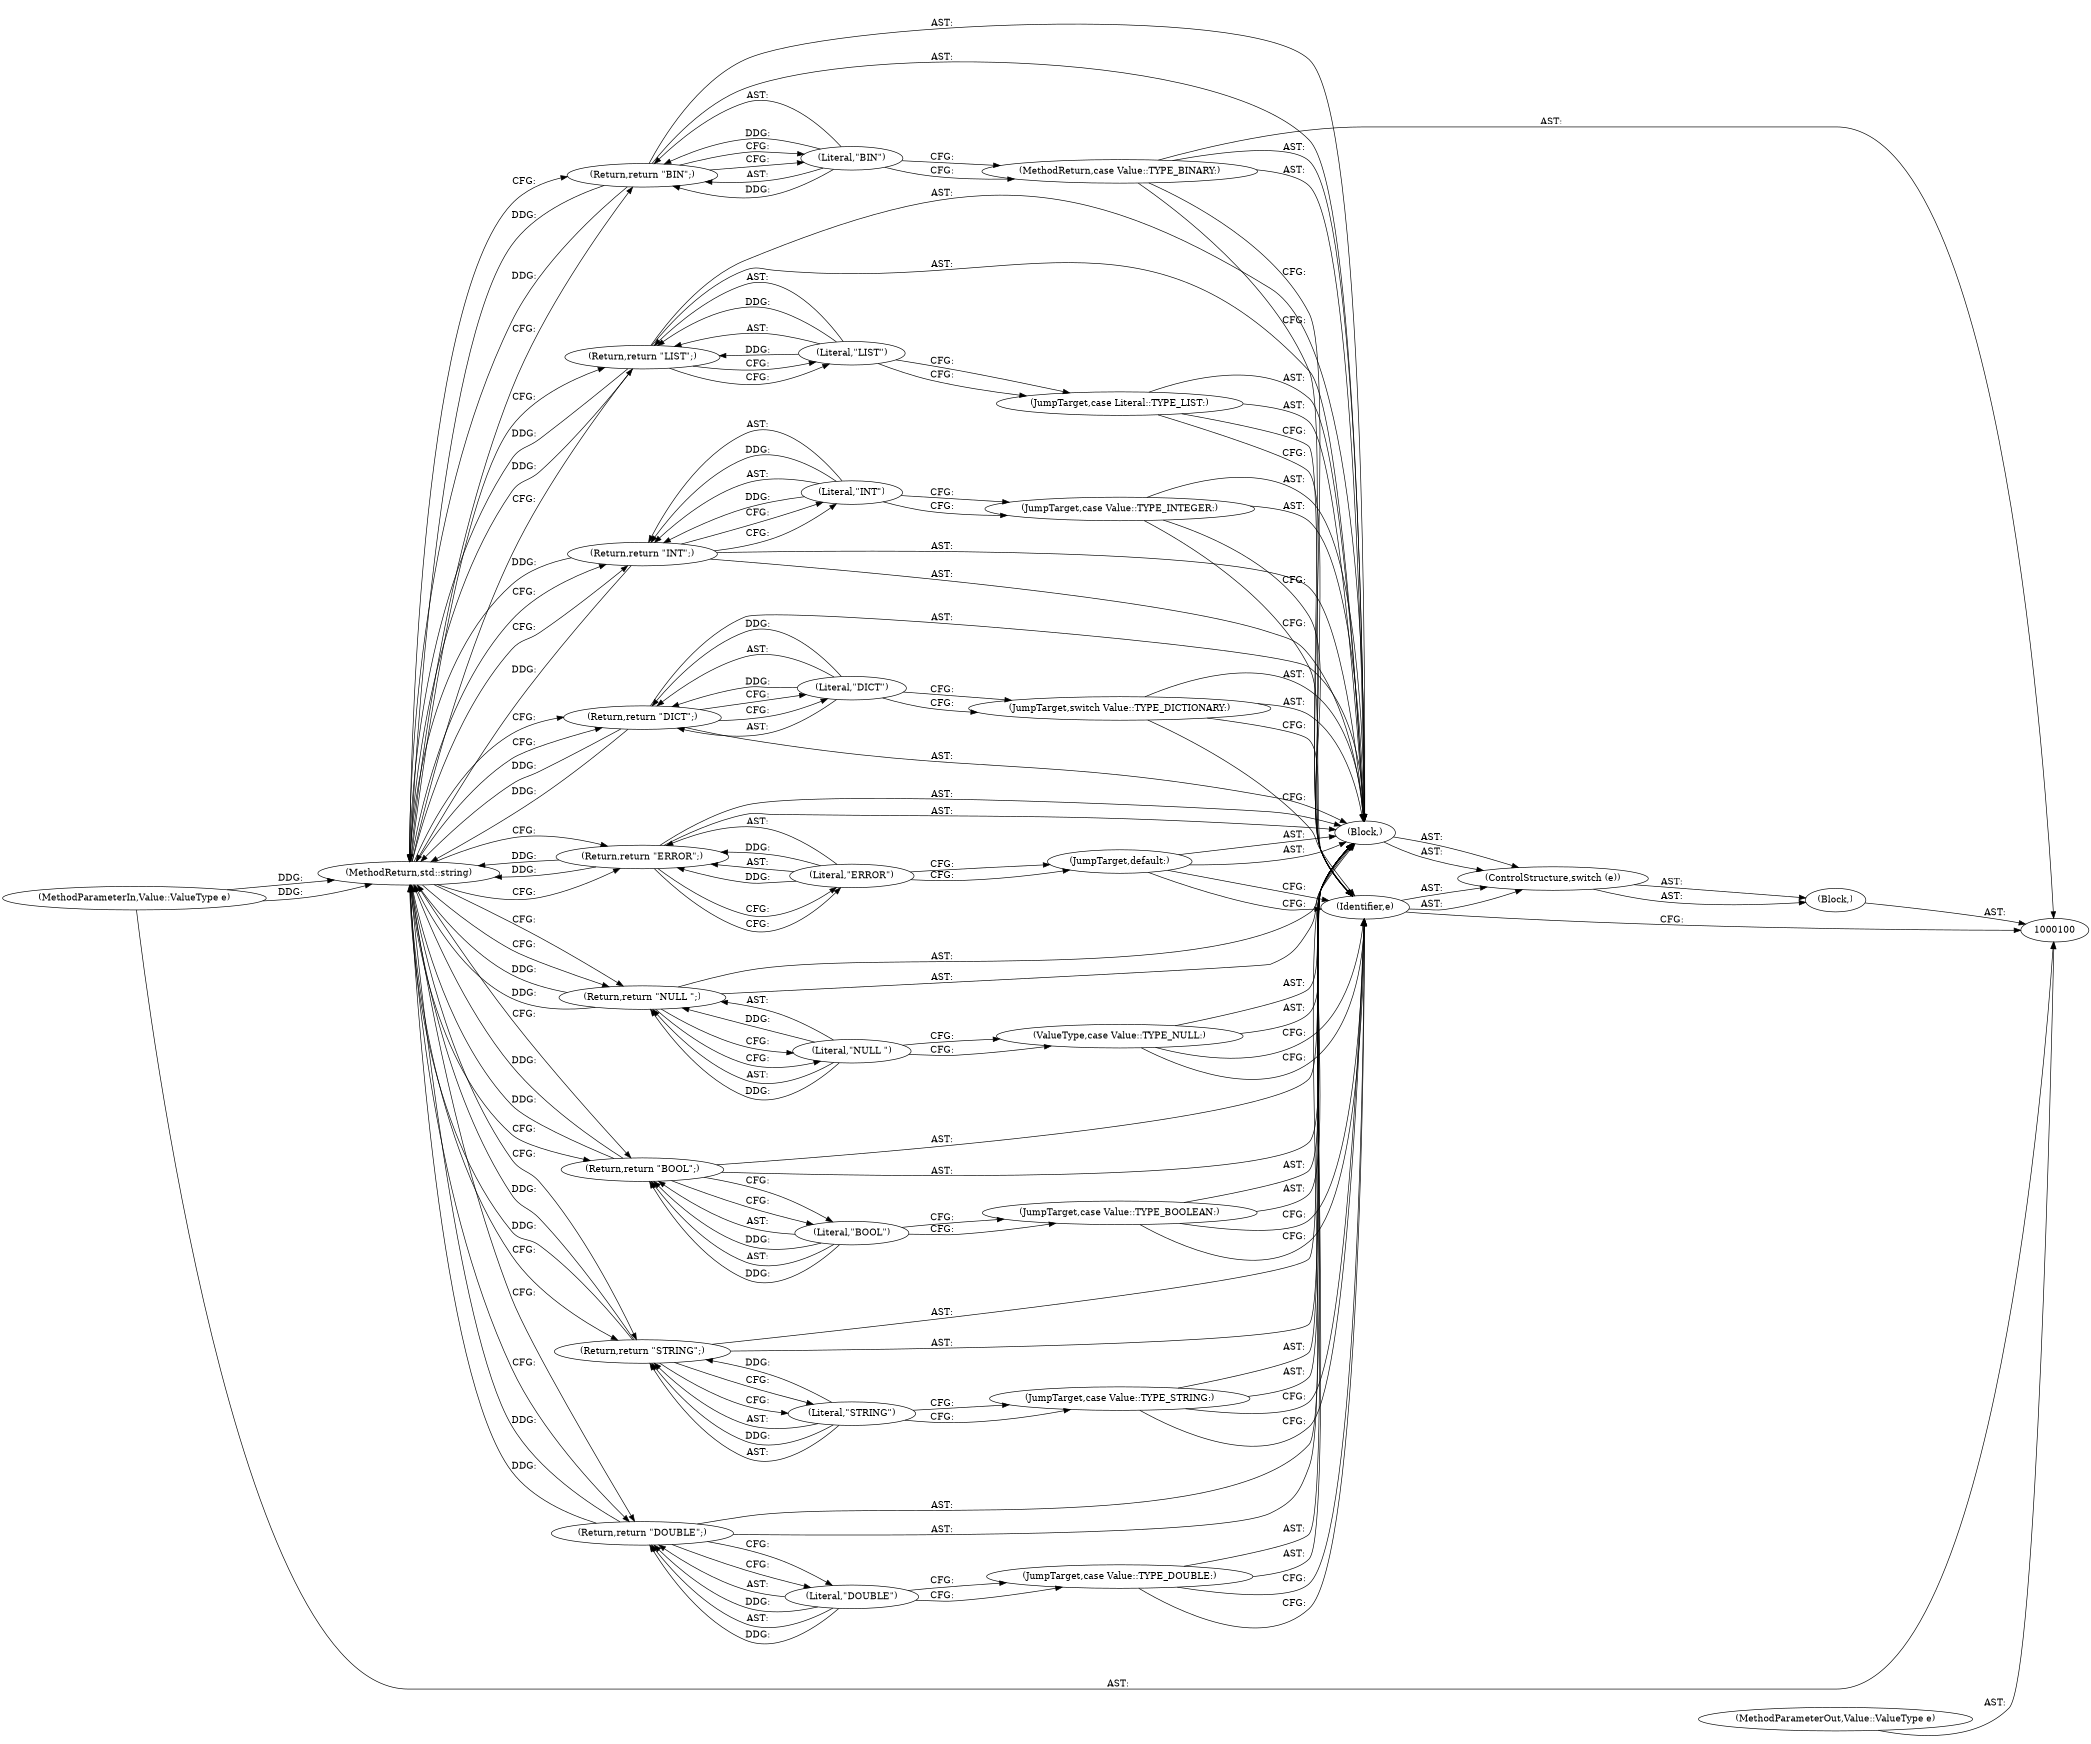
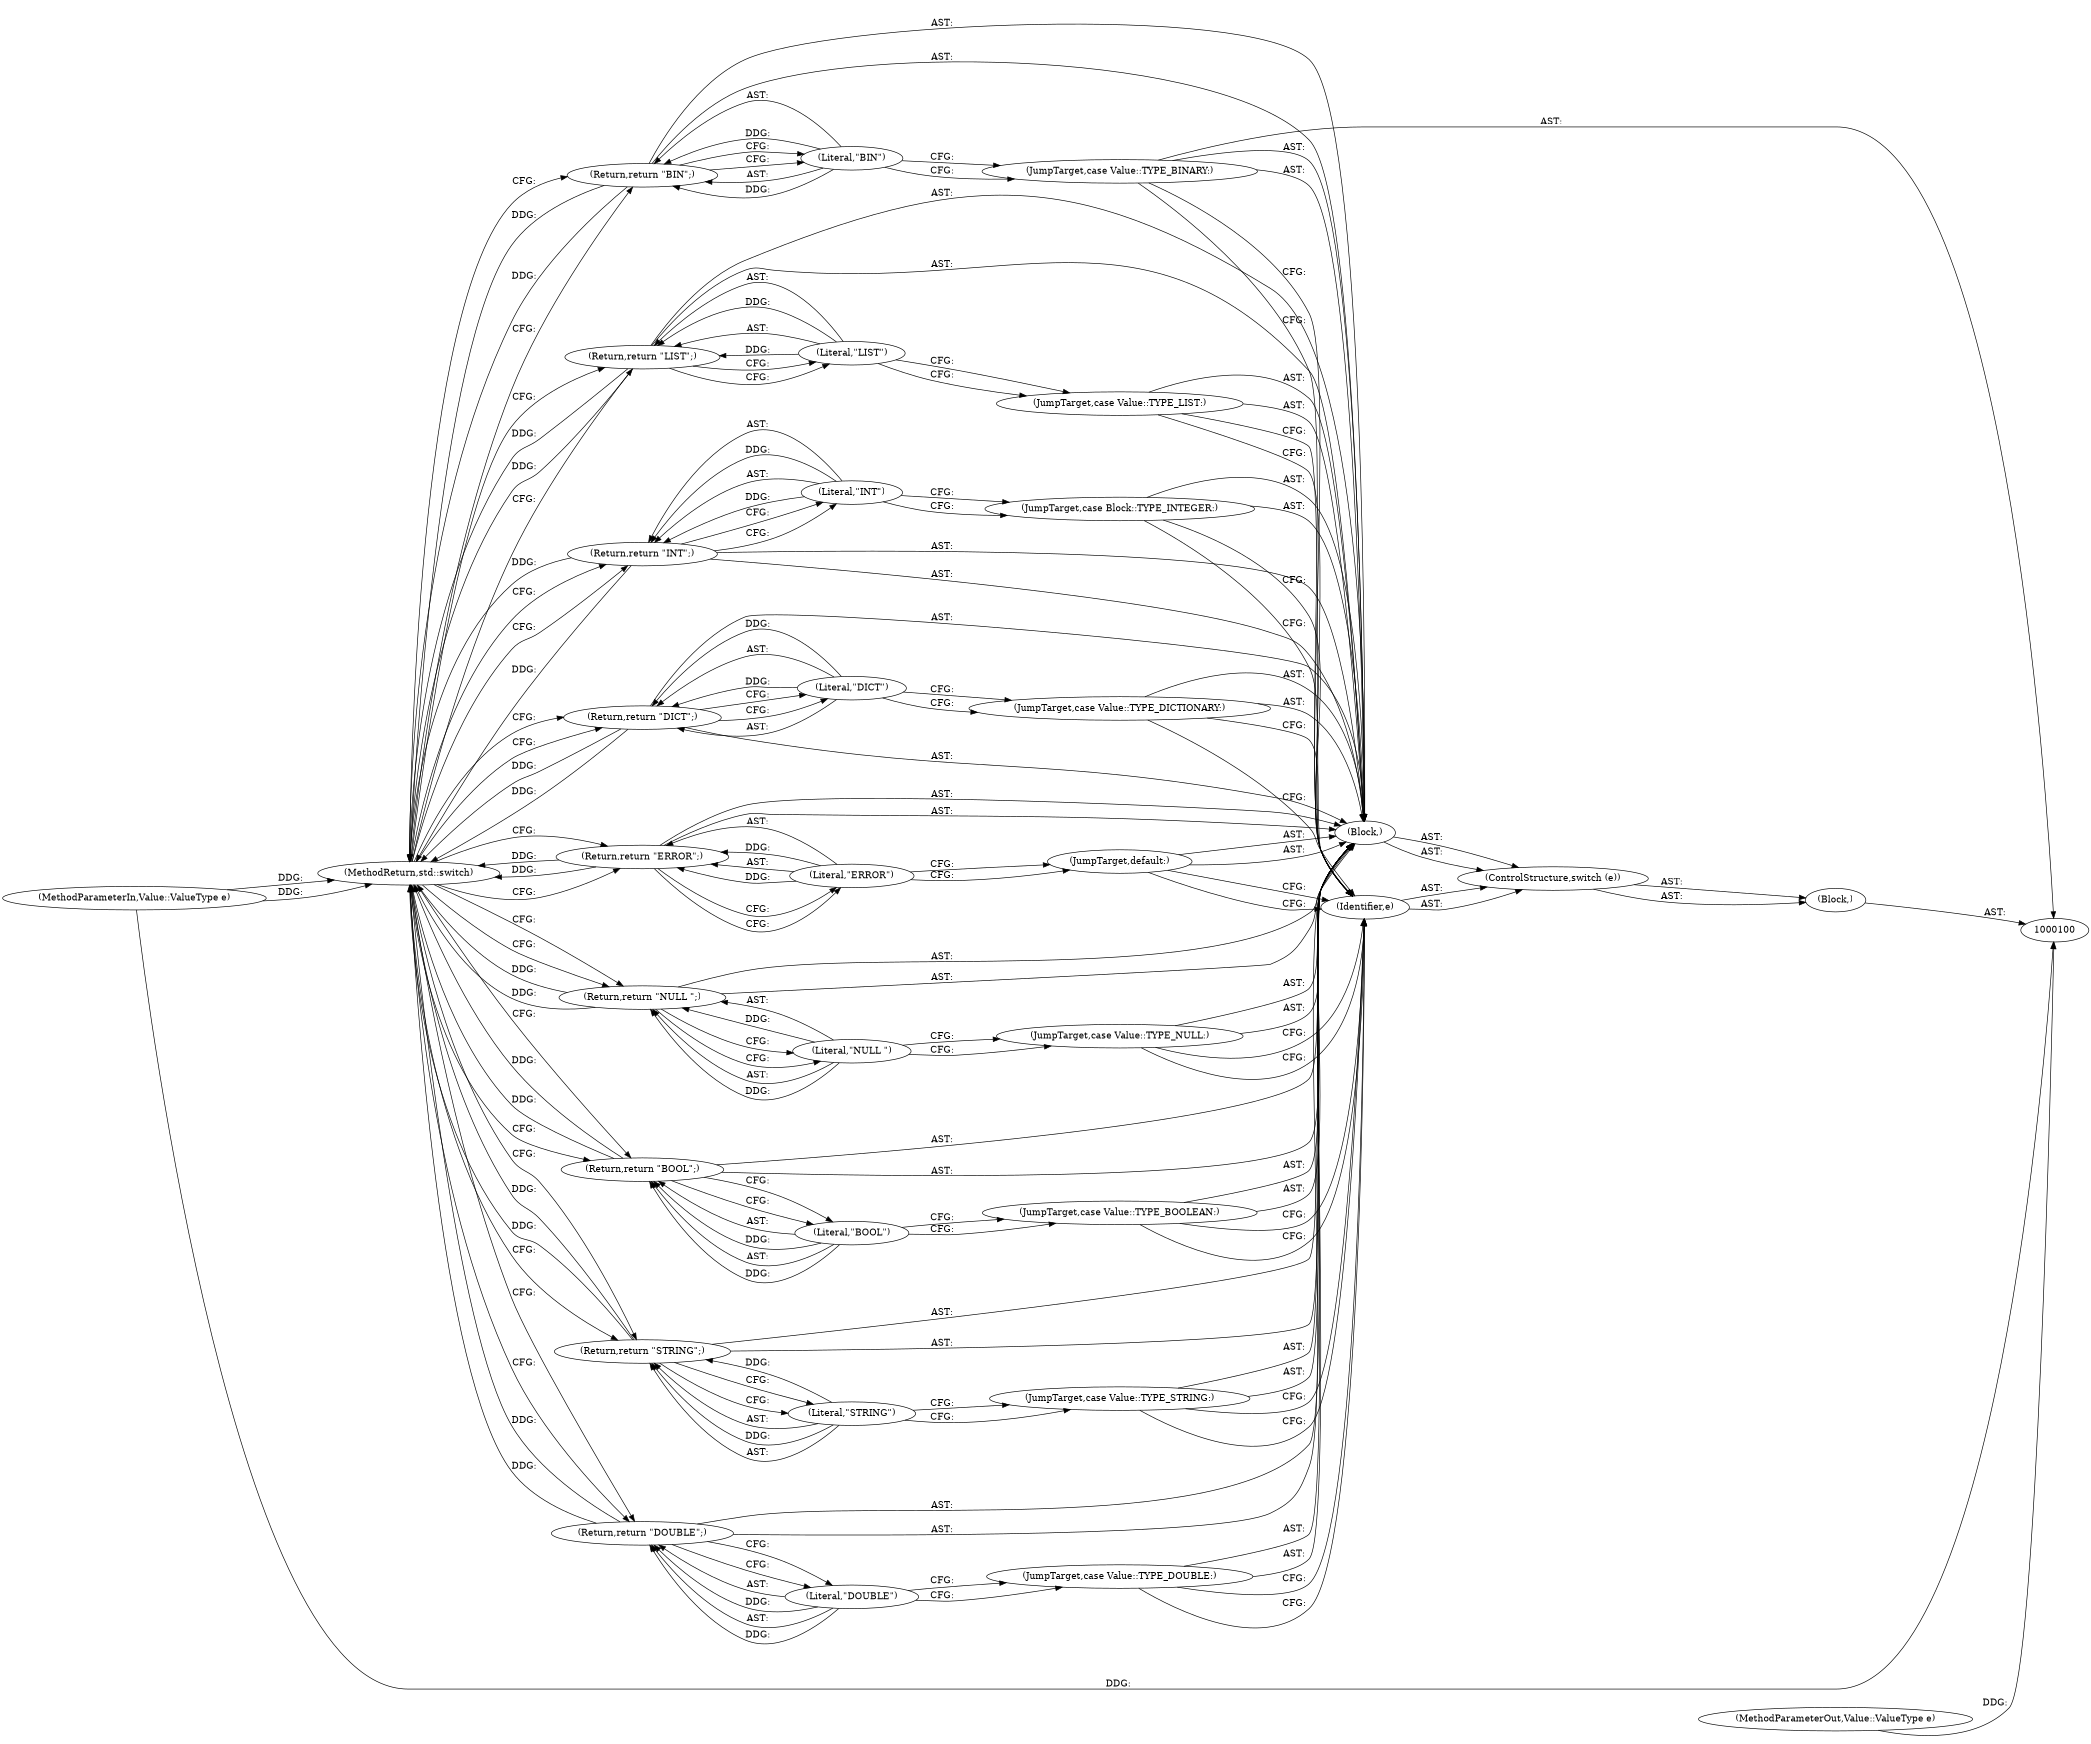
  digraph {
    rankdir=LR
-   n1 [label="(MethodReturn,std::string)"]
+   n1 [label="(MethodReturn,std::switch)"]
    n2 [label="(Return,return \"DOUBLE\";)"]
    n3 [label="(Return,return \"STRING\";)"]
    n4 [label="(Return,return \"BIN\";)"]
    n5 [label="(Return,return \"DICT\";)"]
    n6 [label="(Return,return \"LIST\";)"]
    n7 [label="(Return,return \"ERROR\";)"]
    n8 [label="(Return,return \"NULL \";)"]
    n9 [label="(Return,return \"BOOL\";)"]
    n10 [label="(Return,return \"INT\";)"]
    n11 [label="(Literal,\"DOUBLE\")"]
    n12 [label="(Block,)"]
    n13 [label="(Literal,\"STRING\")"]
    n14 [label="(Literal,\"BIN\")"]
    n15 [label="(Literal,\"DICT\")"]
    n16 [label="(Literal,\"LIST\")"]
    n17 [label="(Literal,\"ERROR\")"]
    n18 [label="(Literal,\"NULL \")"]
    n19 [label="(Literal,\"BOOL\")"]
    n20 [label="(Literal,\"INT\")"]
    n21 [label="(MethodParameterIn,Value::ValueType e)"]
    1000100
    n23 [label="(MethodParameterOut,Value::ValueType e)"]
    n24 [label="(Block,)"]
    n25 [label="(JumpTarget,case Value::TYPE_DOUBLE:)"]
    n26 [label="(Identifier,e)"]
    n27 [label="(ControlStructure,switch (e))"]
    n28 [label="(JumpTarget,case Value::TYPE_STRING:)"]
-   n29 [label="(MethodReturn,case Value::TYPE_BINARY:)"]
-   n30 [label="(JumpTarget,switch Value::TYPE_DICTIONARY:)"]
-   n31 [label="(JumpTarget,case Literal::TYPE_LIST:)"]
+   n29 [label="(JumpTarget,case Value::TYPE_BINARY:)"]
+   n30 [label="(JumpTarget,case Value::TYPE_DICTIONARY:)"]
+   n31 [label="(JumpTarget,case Value::TYPE_LIST:)"]
    n32 [label="(JumpTarget,default:)"]
-   n33 [label="(ValueType,case Value::TYPE_NULL:)"]
+   n33 [label="(JumpTarget,case Value::TYPE_NULL:)"]
    n34 [label="(JumpTarget,case Value::TYPE_BOOLEAN:)"]
-   n35 [label="(JumpTarget,case Value::TYPE_INTEGER:)"]
+   n35 [label="(JumpTarget,case Block::TYPE_INTEGER:)"]
    n1 -> n2 [label="CFG: "]
    n1 -> n2 [label="CFG: "]
    n1 -> n3 [label="CFG: "]
    n1 -> n3 [label="CFG: "]
    n1 -> n4 [label="CFG: "]
    n1 -> n4 [label="CFG: "]
    n1 -> n5 [label="CFG: "]
    n1 -> n5 [label="CFG: "]
    n1 -> n6 [label="CFG: "]
    n1 -> n6 [label="CFG: "]
    n1 -> n7 [label="CFG: "]
    n1 -> n7 [label="CFG: "]
    n1 -> n8 [label="CFG: "]
    n1 -> n8 [label="CFG: "]
    n1 -> n9 [label="CFG: "]
    n1 -> n9 [label="CFG: "]
    n1 -> n10 [label="CFG: "]
    n1 -> n10 [label="CFG: "]
    n2 -> n1 [label="DDG: "]
    n2 -> n1 [label="DDG: "]
    n2 -> n11 [label="CFG: "]
    n2 -> n11 [label="CFG: "]
    n2 -> n12 [label="AST: "]
    n2 -> n12 [label="AST: "]
    n3 -> n1 [label="DDG: "]
    n3 -> n1 [label="DDG: "]
    n3 -> n12 [label="AST: "]
    n3 -> n12 [label="AST: "]
    n3 -> n13 [label="CFG: "]
    n3 -> n13 [label="CFG: "]
    n4 -> n1 [label="DDG: "]
    n4 -> n1 [label="DDG: "]
    n4 -> n12 [label="AST: "]
    n4 -> n12 [label="AST: "]
    n4 -> n14 [label="CFG: "]
    n4 -> n14 [label="CFG: "]
    n5 -> n1 [label="DDG: "]
    n5 -> n1 [label="DDG: "]
    n5 -> n12 [label="AST: "]
    n5 -> n12 [label="AST: "]
    n5 -> n15 [label="CFG: "]
    n5 -> n15 [label="CFG: "]
    n6 -> n1 [label="DDG: "]
    n6 -> n1 [label="DDG: "]
    n6 -> n12 [label="AST: "]
    n6 -> n12 [label="AST: "]
    n6 -> n16 [label="CFG: "]
    n6 -> n16 [label="CFG: "]
    n7 -> n1 [label="DDG: "]
    n7 -> n1 [label="DDG: "]
    n7 -> n12 [label="AST: "]
    n7 -> n12 [label="AST: "]
    n7 -> n17 [label="CFG: "]
    n7 -> n17 [label="CFG: "]
    n8 -> n1 [label="DDG: "]
    n8 -> n1 [label="DDG: "]
    n8 -> n12 [label="AST: "]
    n8 -> n12 [label="AST: "]
    n8 -> n18 [label="CFG: "]
    n8 -> n18 [label="CFG: "]
    n9 -> n1 [label="DDG: "]
    n9 -> n1 [label="DDG: "]
    n9 -> n12 [label="AST: "]
    n9 -> n12 [label="AST: "]
    n9 -> n19 [label="CFG: "]
    n9 -> n19 [label="CFG: "]
    n10 -> n1 [label="DDG: "]
    n10 -> n1 [label="DDG: "]
    n10 -> n12 [label="AST: "]
    n10 -> n12 [label="AST: "]
    n10 -> n20 [label="CFG: "]
    n10 -> n20 [label="CFG: "]
    n11 -> n2 [label="AST: "]
    n11 -> n2 [label="DDG: "]
    n11 -> n2 [label="AST: "]
    n11 -> n2 [label="DDG: "]
    n11 -> n25 [label="CFG: "]
    n11 -> n25 [label="CFG: "]
    n12 -> n27 [label="AST: "]
    n12 -> n27 [label="AST: "]
    n13 -> n3 [label="AST: "]
    n13 -> n3 [label="DDG: "]
    n13 -> n3 [label="AST: "]
    n13 -> n3 [label="DDG: "]
    n13 -> n28 [label="CFG: "]
    n13 -> n28 [label="CFG: "]
    n14 -> n4 [label="AST: "]
    n14 -> n4 [label="DDG: "]
    n14 -> n4 [label="AST: "]
    n14 -> n4 [label="DDG: "]
    n14 -> n29 [label="CFG: "]
    n14 -> n29 [label="CFG: "]
    n15 -> n5 [label="AST: "]
    n15 -> n5 [label="DDG: "]
    n15 -> n5 [label="AST: "]
    n15 -> n5 [label="DDG: "]
    n15 -> n30 [label="CFG: "]
    n15 -> n30 [label="CFG: "]
    n16 -> n6 [label="AST: "]
    n16 -> n6 [label="DDG: "]
    n16 -> n6 [label="AST: "]
    n16 -> n6 [label="DDG: "]
    n16 -> n31 [label="CFG: "]
    n16 -> n31 [label="CFG: "]
    n17 -> n7 [label="AST: "]
    n17 -> n7 [label="DDG: "]
    n17 -> n7 [label="AST: "]
    n17 -> n7 [label="DDG: "]
    n17 -> n32 [label="CFG: "]
    n17 -> n32 [label="CFG: "]
    n18 -> n8 [label="AST: "]
    n18 -> n8 [label="DDG: "]
    n18 -> n8 [label="AST: "]
    n18 -> n8 [label="DDG: "]
    n18 -> n33 [label="CFG: "]
    n18 -> n33 [label="CFG: "]
    n19 -> n9 [label="AST: "]
    n19 -> n9 [label="DDG: "]
    n19 -> n9 [label="AST: "]
    n19 -> n9 [label="DDG: "]
    n19 -> n34 [label="CFG: "]
    n19 -> n34 [label="CFG: "]
    n20 -> n10 [label="AST: "]
    n20 -> n10 [label="DDG: "]
    n20 -> n10 [label="AST: "]
    n20 -> n10 [label="DDG: "]
    n20 -> n35 [label="CFG: "]
    n20 -> n35 [label="CFG: "]
    n21 -> n1 [label="DDG: "]
    n21 -> n1 [label="DDG: "]
-   n21 -> 1000100 [label="AST: "]
-   n23 -> 1000100 [label="AST: "]
+   n21 -> 1000100 [label="DDG: "]
+   n23 -> 1000100 [label="DDG: "]
    n24 -> 1000100 [label="AST: "]
    n25 -> n12 [label="AST: "]
    n25 -> n12 [label="AST: "]
    n25 -> n26 [label="CFG: "]
    n25 -> n26 [label="CFG: "]
-   n26 -> 1000100 [label="CFG: "]
    n26 -> n27 [label="AST: "]
    n26 -> n27 [label="AST: "]
    n27 -> n24 [label="AST: "]
    n27 -> n24 [label="AST: "]
    n28 -> n12 [label="AST: "]
    n28 -> n12 [label="AST: "]
    n28 -> n26 [label="CFG: "]
    n28 -> n26 [label="CFG: "]
    n29 -> n12 [label="AST: "]
    n29 -> n12 [label="AST: "]
    n29 -> 1000100 [label="AST: "]
    n29 -> n26 [label="CFG: "]
    n29 -> n26 [label="CFG: "]
    n30 -> n12 [label="AST: "]
    n30 -> n12 [label="AST: "]
    n30 -> n26 [label="CFG: "]
    n30 -> n26 [label="CFG: "]
    n31 -> n12 [label="AST: "]
    n31 -> n12 [label="AST: "]
    n31 -> n26 [label="CFG: "]
    n31 -> n26 [label="CFG: "]
    n32 -> n12 [label="AST: "]
    n32 -> n12 [label="AST: "]
    n32 -> n26 [label="CFG: "]
    n32 -> n26 [label="CFG: "]
    n33 -> n12 [label="AST: "]
    n33 -> n12 [label="AST: "]
    n33 -> n26 [label="CFG: "]
    n33 -> n26 [label="CFG: "]
    n34 -> n12 [label="AST: "]
    n34 -> n12 [label="AST: "]
    n34 -> n26 [label="CFG: "]
    n34 -> n26 [label="CFG: "]
    n35 -> n12 [label="AST: "]
    n35 -> n12 [label="AST: "]
    n35 -> n26 [label="CFG: "]
    n35 -> n26 [label="CFG: "]
  }
